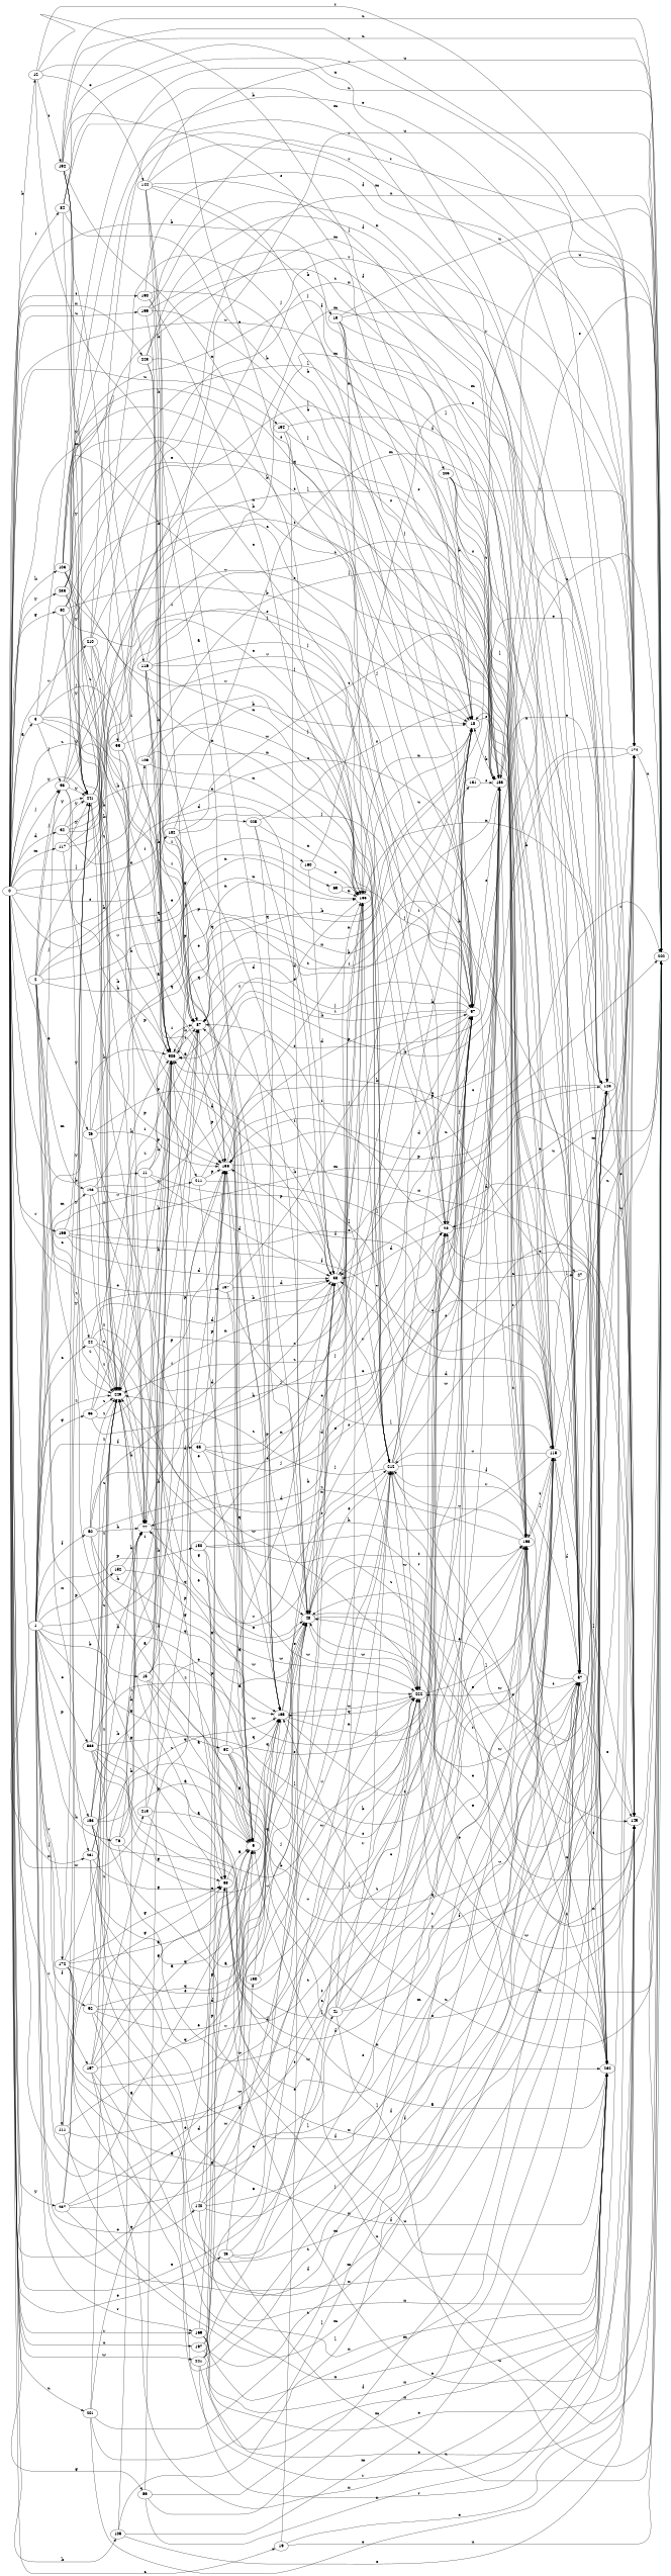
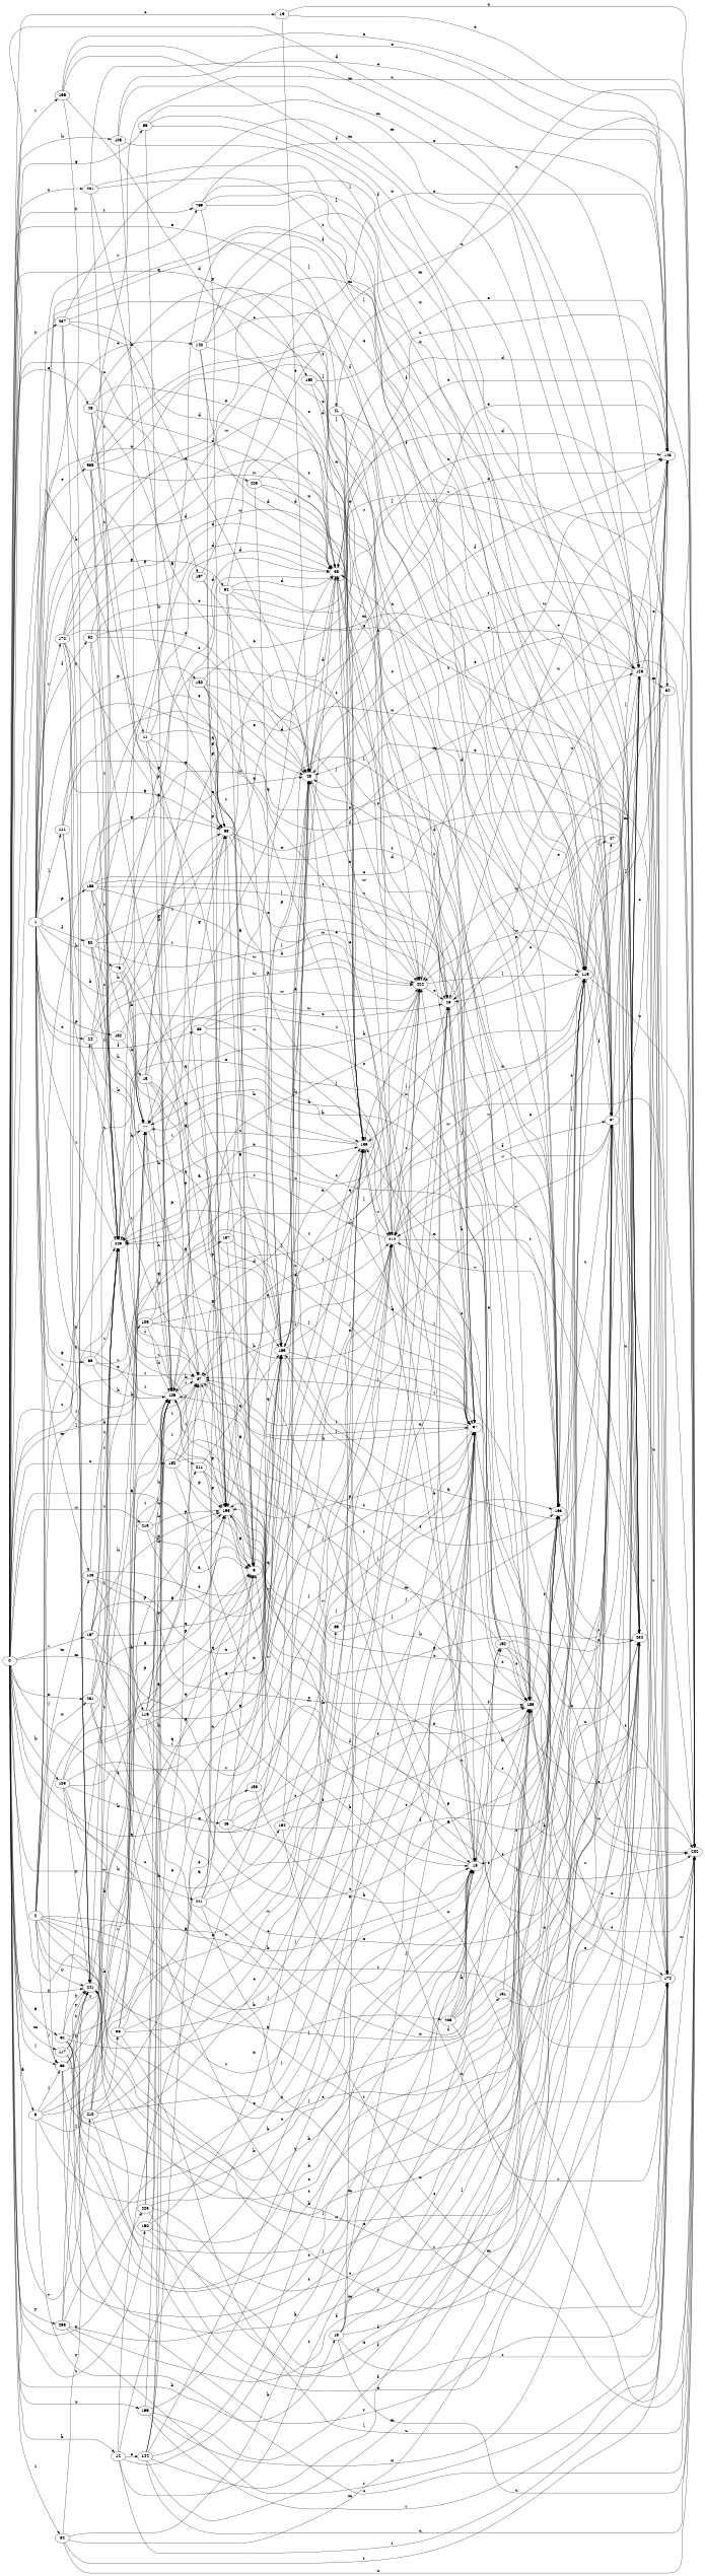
  strict digraph {
    rankdir=LR
    0
    3
    9
    11
    12
    13
    19
    32
    41
    45
    46
    59
    62
    84
    93
    103
    105
    109
    116
    117
    137
    158
    160
    166
    167
-   169
+   169 [label=769]
    182
    190
    194
    197
    199
    201
    205
    210
    213
    221
    223
    225
    231
    233
    237
    241
    249
    18
-   106 [label=906]
+   106
    211
    48
    95
    202
    165
    38
    115
    68
    87
    28
    144
    174
    192
    183
    97
    125
    135
    145
    57
    212
    193
    155
    232
    77
    222
    1
    15
    24
    50
    52
    55
    64
    65
    76
    111
    123
    n82 [label=538]
    140
    150
    152
    153
    172
    27
    2
    n90 [label=69]
    131
    0 -> 3 [label=a]
    0 -> 9 [label=a]
    0 -> 11 [label=b]
    0 -> 12 [label=b]
    0 -> 13 [label=b]
    0 -> 19 [label=c]
    0 -> 32 [label=d]
    0 -> 41 [label=e]
    0 -> 45 [label=e]
    0 -> 46 [label=e]
    0 -> 59 [label=g]
    0 -> 62 [label=g]
    0 -> 84 [label=i]
    0 -> 93 [label=j]
    0 -> 103 [label=k]
    0 -> 105 [label=k]
    0 -> 109 [label=l]
    0 -> 116 [label=m]
    0 -> 117 [label=m]
    0 -> 137 [label=o]
    0 -> 158 [label=q]
    0 -> 160 [label=q]
    0 -> 166 [label=r]
    0 -> 167 [label=r]
    0 -> 169 [label=r]
    0 -> 182 [label=s]
    0 -> 190 [label=t]
    0 -> 194 [label=u]
    0 -> 197 [label=u]
    0 -> 199 [label=u]
    0 -> 201 [label=u]
    0 -> 205 [label=v]
    0 -> 210 [label=v]
    0 -> 213 [label=w]
    0 -> 221 [label=w]
    0 -> 223 [label=x]
    0 -> 225 [label=x]
    0 -> 231 [label=x]
    0 -> 233 [label=y]
    0 -> 237 [label=y]
    0 -> 241 [label=y]
    0 -> 249 [label=z]
    3 -> 93 [label=j]
    3 -> 18 [label=b]
    3 -> 106 [label=k]
    3 -> 211 [label=v]
    3 -> 48 [label=e]
    3 -> 95 [label=j]
    3 -> 202 [label=u]
    9 -> 249 [label=z]
    9 -> 165 [label=q]
    11 -> 106 [label=k]
+   11 -> 165 [label=q]
    11 -> 38 [label=d]
    11 -> 115 [label=l]
    11 -> 68 [label=g]
    11 -> 87 [label=i]
    12 -> 18 [label=b]
    12 -> 48 [label=e]
    12 -> 28 [label=c]
    12 -> 144 [label=o]
    12 -> 174 [label=r]
    12 -> 192 [label=t]
    13 -> 202 [label=u]
    13 -> 115 [label=l]
    13 -> 174 [label=r]
    13 -> 183 [label=s]
    13 -> 97 [label=j]
    13 -> 125 [label=m]
    13 -> 135 [label=n]
    19 -> 48 [label=e]
    19 -> 202 [label=u]
    19 -> 145 [label=o]
    32 -> 241 [label=y]
    32 -> 38 [label=d]
    32 -> 115 [label=l]
-   32 -> 125 [label=m]
+   125 -> 32 [label=m]
    32 -> 135 [label=n]
    41 -> 202 [label=u]
    41 -> 28 [label=c]
    41 -> 135 [label=n]
    41 -> 57 [label=f]
    41 -> 212 [label=v]
    41 -> 193 [label=t]
    45 -> 9 [label=a]
    45 -> 202 [label=u]
    45 -> 183 [label=s]
    45 -> 57 [label=f]
    45 -> 212 [label=v]
    46 -> 249 [label=z]
    46 -> 48 [label=e]
    46 -> 38 [label=d]
    46 -> 135 [label=n]
    46 -> 193 [label=t]
    46 -> 155 [label=p]
    59 -> 106 [label=k]
    59 -> 125 [label=m]
    59 -> 57 [label=f]
    59 -> 232 [label=x]
    62 -> 241 [label=y]
    62 -> 18 [label=b]
    62 -> 106 [label=k]
    62 -> 115 [label=l]
    62 -> 97 [label=j]
    62 -> 125 [label=m]
-   233 -> 212 [label=v]
+   62 -> 212 [label=v]
    62 -> 193 [label=t]
    84 -> 241 [label=y]
    84 -> 18 [label=b]
    84 -> 202 [label=u]
    84 -> 174 [label=r]
    84 -> 125 [label=m]
    93 -> 241 [label=y]
    93 -> 249 [label=z]
    93 -> 106 [label=k]
    93 -> 165 [label=q]
    93 -> 115 [label=l]
    93 -> 28 [label=c]
    93 -> 193 [label=t]
    103 -> 9 [label=a]
    103 -> 241 [label=y]
    103 -> 18 [label=b]
    103 -> 174 [label=r]
    103 -> 183 [label=s]
    103 -> 135 [label=n]
    103 -> 212 [label=v]
    103 -> 155 [label=p]
    105 -> 115 [label=l]
    105 -> 125 [label=m]
    105 -> 145 [label=o]
    105 -> 77 [label=h]
    109 -> 106 [label=k]
    109 -> 115 [label=l]
    109 -> 97 [label=j]
    109 -> 135 [label=n]
    109 -> 212 [label=n]
    116 -> 106 [label=k]
    116 -> 202 [label=u]
    116 -> 165 [label=q]
    116 -> 87 [label=i]
    116 -> 97 [label=j]
    116 -> 135 [label=n]
    116 -> 212 [label=v]
    116 -> 193 [label=t]
    116 -> 155 [label=p]
    117 -> 241 [label=y]
    117 -> 174 [label=r]
    117 -> 125 [label=m]
    117 -> 155 [label=p]
    137 -> 9 [label=a]
    137 -> 38 [label=d]
    137 -> 115 [label=l]
    137 -> 97 [label=j]
    158 -> 18 [label=b]
    158 -> 165 [label=q]
    158 -> 212 [label=v]
    160 -> 38 [label=d]
    160 -> 135 [label=n]
    160 -> 145 [label=o]
    166 -> 241 [label=y]
    166 -> 38 [label=d]
    166 -> 125 [label=m]
    166 -> 145 [label=o]
    166 -> 57 [label=f]
    167 -> 9 [label=a]
    167 -> 249 [label=z]
    167 -> 165 [label=q]
    167 -> 68 [label=g]
    167 -> 174 [label=r]
    167 -> 193 [label=t]
    167 -> 155 [label=p]
    167 -> 232 [label=x]
    169 -> 125 [label=m]
    169 -> 145 [label=o]
    169 -> 57 [label=f]
    169 -> 155 [label=p]
    169 -> 232 [label=x]
    182 -> 38 [label=d]
    182 -> 87 [label=i]
    182 -> 97 [label=j]
    182 -> 125 [label=m]
    182 -> 193 [label=t]
    182 -> 155 [label=p]
    190 -> 18 [label=b]
    190 -> 106 [label=k]
    190 -> 135 [label=n]
    190 -> 57 [label=f]
    194 -> 48 [label=e]
    194 -> 183 [label=s]
    194 -> 97 [label=j]
    194 -> 57 [label=f]
    197 -> 48 [label=e]
    197 -> 145 [label=o]
    197 -> 155 [label=p]
    199 -> 18 [label=b]
    199 -> 106 [label=k]
    199 -> 174 [label=r]
    199 -> 57 [label=f]
    199 -> 232 [label=x]
    201 -> 9 [label=a]
    201 -> 249 [label=z]
    201 -> 115 [label=l]
    201 -> 145 [label=o]
    201 -> 193 [label=t]
    205 -> 18 [label=b]
    205 -> 115 [label=l]
    205 -> 174 [label=r]
    205 -> 183 [label=s]
    205 -> 193 [label=t]
    205 -> 232 [label=x]
    210 -> 249 [label=z]
    210 -> 48 [label=e]
    210 -> 87 [label=i]
    210 -> 28 [label=c]
    210 -> 97 [label=j]
    210 -> 145 [label=o]
    210 -> 77 [label=h]
    213 -> 9 [label=a]
    213 -> 106 [label=k]
    213 -> 212 [label=v]
    213 -> 155 [label=p]
    221 -> 9 [label=a]
    221 -> 68 [label=g]
    221 -> 174 [label=r]
    221 -> 97 [label=j]
    221 -> 232 [label=x]
    221 -> 222 [label=w]
    223 -> 106 [label=k]
    223 -> 87 [label=i]
    223 -> 97 [label=j]
    223 -> 57 [label=f]
    223 -> 193 [label=t]
    225 -> 165 [label=q]
    225 -> 38 [label=d]
    225 -> 183 [label=s]
    225 -> 135 [label=n]
    231 -> 249 [label=z]
    231 -> 165 [label=q]
    231 -> 68 [label=g]
    231 -> 232 [label=x]
    231 -> 77 [label=h]
    233 -> 241 [label=y]
    233 -> 28 [label=c]
    233 -> 174 [label=r]
    233 -> 57 [label=f]
-   233 -> 193 [label=q]
+   233 -> 193 [label=t]
    233 -> 77 [label=h]
    237 -> 241 [label=y]
    237 -> 48 [label=e]
    237 -> 38 [label=d]
    237 -> 68 [label=g]
    237 -> 28 [label=c]
    237 -> 125 [label=m]
    241 -> 249 [label=z]
    241 -> 183 [label=s]
    241 -> 155 [label=p]
    241 -> 232 [label=x]
    249 -> 77 [label=h]
    18 -> 249 [label=z]
    18 -> 106 [label=k]
+   18 -> 192 [label=t]
    18 -> 183 [label=s]
    18 -> 135 [label=n]
    106 -> 249 [label=z]
    106 -> 202 [label=u]
    106 -> 68 [label=g]
    106 -> 87 [label=i]
    106 -> 77 [label=h]
    211 -> 202 [label=u]
    211 -> 165 [label=q]
    211 -> 115 [label=l]
    211 -> 155 [label=p]
    48 -> 38 [label=d]
    48 -> 174 [label=r]
    48 -> 145 [label=o]
    48 -> 193 [label=t]
    48 -> 155 [label=p]
    48 -> 222 [label=w]
    95 -> 9 [label=a]
    95 -> 202 [label=u]
    95 -> 165 [label=q]
    95 -> 97 [label=j]
    95 -> 77 [label=h]
    95 -> 222 [label=w]
    202 -> 249 [label=z]
    202 -> 183 [label=s]
    202 -> 193 [label=t]
    165 -> 48 [label=e]
    165 -> 97 [label=j]
    165 -> 135 [label=n]
    165 -> 193 [label=t]
    165 -> 222 [label=w]
    38 -> 135 [label=n]
    38 -> 212 [label=v]
    38 -> 155 [label=p]
    115 -> 202 [label=u]
    115 -> 38 [label=d]
    115 -> 57 [label=f]
    115 -> 212 [label=v]
    115 -> 193 [label=t]
    115 -> 77 [label=h]
    115 -> 27 [label=l]
    68 -> 9 [label=a]
    68 -> 249 [label=z]
    68 -> 125 [label=m]
    68 -> 145 [label=o]
    68 -> 193 [label=t]
    68 -> 222 [label=w]
    87 -> 249 [label=z]
    87 -> 106 [label=k]
    87 -> 97 [label=j]
    87 -> 155 [label=p]
    28 -> 18 [label=b]
    28 -> 202 [label=u]
    28 -> 38 [label=d]
    28 -> 87 [label=i]
    28 -> 97 [label=j]
    144 -> 9 [label=a]
    144 -> 18 [label=b]
    144 -> 106 [label=k]
    144 -> 202 [label=u]
    144 -> 115 [label=l]
    144 -> 87 [label=i]
    144 -> 97 [label=j]
    144 -> 125 [label=m]
    174 -> 106 [label=k]
    174 -> 48 [label=e]
    174 -> 202 [label=u]
    174 -> 87 [label=i]
    174 -> 28 [label=c]
    174 -> 155 [label=p]
    192 -> 241 [label=y]
    192 -> 249 [label=z]
    192 -> 202 [label=u]
    192 -> 87 [label=i]
    192 -> 174 [label=r]
    192 -> 183 [label=s]
    192 -> 135 [label=n]
    192 -> 232 [label=x]
    192 -> 77 [label=h]
    183 -> 18 [label=b]
    183 -> 202 [label=u]
    183 -> 38 [label=d]
    183 -> 87 [label=i]
    183 -> 28 [label=c]
    183 -> 145 [label=o]
    183 -> 193 [label=t]
    97 -> 249 [label=z]
    97 -> 106 [label=k]
    97 -> 202 [label=u]
    97 -> 87 [label=i]
    97 -> 183 [label=s]
    97 -> 155 [label=p]
    97 -> 77 [label=h]
    97 -> 222 [label=w]
    125 -> 48 [label=e]
    125 -> 174 [label=r]
    125 -> 135 [label=n]
    125 -> 145 [label=o]
    125 -> 155 [label=p]
    135 -> 249 [label=z]
    135 -> 48 [label=e]
    135 -> 212 [label=v]
    135 -> 77 [label=h]
    145 -> 48 [label=e]
    145 -> 38 [label=d]
    145 -> 115 [label=l]
    145 -> 28 [label=c]
    145 -> 222 [label=w]
    57 -> 18 [label=b]
    57 -> 106 [label=k]
    57 -> 202 [label=u]
    57 -> 165 [label=q]
    57 -> 125 [label=m]
    57 -> 145 [label=o]
    57 -> 212 [label=v]
    57 -> 193 [label=t]
    57 -> 232 [label=x]
    57 -> 222 [label=w]
    212 -> 249 [label=z]
    212 -> 18 [label=b]
    212 -> 48 [label=e]
    212 -> 87 [label=i]
    212 -> 174 [label=r]
    212 -> 183 [label=s]
    212 -> 97 [label=j]
    212 -> 145 [label=o]
    212 -> 57 [label=f]
    212 -> 222 [label=w]
    193 -> 249 [label=z]
    193 -> 115 [label=l]
    193 -> 212 [label=v]
    193 -> 232 [label=x]
    155 -> 9 [label=a]
    155 -> 18 [label=b]
    155 -> 202 [label=u]
    155 -> 232 [label=x]
    232 -> 9 [label=a]
    232 -> 48 [label=e]
    232 -> 212 [label=v]
    232 -> 193 [label=t]
    77 -> 106 [label=k]
    77 -> 183 [label=s]
    77 -> 222 [label=w]
    222 -> 106 [label=k]
    222 -> 202 [label=u]
    222 -> 165 [label=q]
    222 -> 115 [label=l]
    222 -> 28 [label=c]
    1 -> 93 [label=j]
    1 -> 169 [label=r]
    1 -> 249 [label=z]
    1 -> 18 [label=b]
    1 -> 106 [label=k]
    1 -> 211 [label=v]
    1 -> 38 [label=d]
    1 -> 115 [label=l]
    1 -> 57 [label=f]
    1 -> 222 [label=w]
    1 -> 15 [label=b]
    1 -> 24 [label=c]
    1 -> 50 [label=f]
    1 -> 52 [label=f]
    1 -> 55 [label=f]
    1 -> 64 [label=g]
    1 -> 65 [label=g]
    1 -> 76 [label=h]
    1 -> 111 [label=l]
    1 -> 123 [label=m]
    1 -> n82 [label=o]
    1 -> 140 [label=o]
    1 -> 150 [label=p]
    1 -> 152 [label=p]
    1 -> 153 [label=p]
    1 -> 172 [label=r]
    15 -> 9 [label=a]
    15 -> 106 [label=k]
    15 -> 202 [label=u]
    15 -> 115 [label=l]
    15 -> 87 [label=i]
    15 -> 155 [label=p]
    15 -> 232 [label=x]
    24 -> 249 [label=z]
    24 -> 165 [label=q]
    24 -> 38 [label=d]
    24 -> 145 [label=o]
    24 -> 222 [label=w]
    50 -> 249 [label=z]
    50 -> 165 [label=q]
    50 -> 38 [label=d]
    50 -> 28 [label=c]
    50 -> 97 [label=j]
    50 -> 77 [label=h]
    50 -> 222 [label=w]
    52 -> 249 [label=z]
    52 -> 48 [label=e]
    52 -> 165 [label=q]
    52 -> 38 [label=d]
    52 -> 125 [label=m]
    52 -> 232 [label=x]
    55 -> 28 [label=c]
    55 -> 183 [label=s]
    55 -> 97 [label=j]
    55 -> 155 [label=p]
    55 -> 222 [label=w]
    64 -> 9 [label=a]
    64 -> 202 [label=u]
    64 -> 165 [label=q]
    64 -> 38 [label=d]
    64 -> 174 [label=r]
    64 -> 183 [label=s]
    64 -> 145 [label=o]
    65 -> 249 [label=z]
    65 -> 106 [label=k]
    65 -> 87 [label=i]
    65 -> 97 [label=j]
    65 -> 135 [label=n]
    76 -> 9 [label=a]
    76 -> 48 [label=e]
    76 -> 193 [label=t]
    76 -> 155 [label=p]
    76 -> 77 [label=h]
    111 -> 241 [label=y]
    111 -> 87 [label=i]
    111 -> 212 [label=v]
    111 -> 232 [label=x]
    111 -> 222 [label=w]
    123 -> 249 [label=z]
    123 -> 48 [label=e]
    123 -> 183 [label=s]
    123 -> 135 [label=n]
    123 -> 57 [label=f]
    n82 -> 249 [label=z]
    n82 -> 202 [label=u]
    n82 -> 115 [label=l]
    n82 -> 68 [label=g]
    n82 -> 183 [label=s]
    n82 -> 57 [label=f]
    n82 -> 232 [label=x]
    n82 -> 77 [label=h]
    n82 -> 222 [label=w]
    140 -> 38 [label=d]
    140 -> 115 [label=l]
    140 -> 68 [label=g]
    140 -> 28 [label=c]
    140 -> 57 [label=f]
    140 -> 232 [label=x]
    150 -> 48 [label=e]
    150 -> 68 [label=g]
    150 -> 174 [label=r]
    150 -> 97 [label=j]
    150 -> 135 [label=n]
    152 -> 212 [label=v]
    152 -> 77 [label=h]
    153 -> 249 [label=z]
    153 -> 18 [label=b]
    153 -> 48 [label=e]
    153 -> 165 [label=q]
    153 -> 87 [label=i]
    153 -> 97 [label=j]
    153 -> 57 [label=f]
    153 -> 193 [label=t]
    153 -> 232 [label=x]
    172 -> 9 [label=a]
    172 -> 241 [label=y]
    172 -> 106 [label=k]
    172 -> 48 [label=e]
    172 -> 115 [label=l]
    172 -> 68 [label=g]
    172 -> 125 [label=m]
    172 -> 193 [label=t]
    172 -> 222 [label=w]
    27 -> 28 [label=c]
    27 -> 222 [label=w]
    2 -> 9 [label=a]
    2 -> 93 [label=j]
    2 -> 231 [label=x]
    2 -> 241 [label=y]
    2 -> 249 [label=z]
    2 -> 18 [label=b]
    2 -> 68 [label=g]
    2 -> 183 [label=s]
    2 -> 232 [label=x]
    2 -> 24 [label=c]
    2 -> 123 [label=m]
    2 -> 27 [label=c]
    2 -> n90 [label=g]
    2 -> 131 [label=n]
    n90 -> 97 [label=j]
    n90 -> 135 [label=n]
    131 -> 183 [label=s]
    131 -> 145 [label=o]
  }
